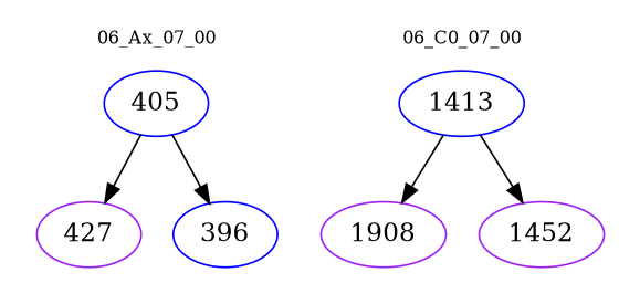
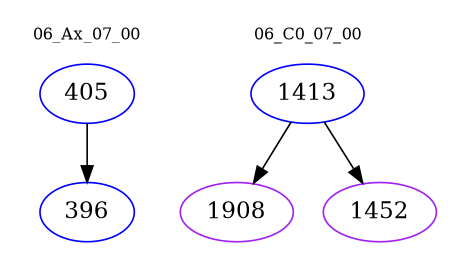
  digraph {
    node [color=blue]
    edge [color=black]
    n1 [label=405]
-   n2 [color=purple label=427]
    n3 [label=396]
    n4 [label=1413]
    n5 [color=purple label=1908]
    n6 [color=purple label=1452]
    subgraph cluster_1 {
      color=white
      fontsize=10
      label="06_Ax_07_00"
      n1
-     n2
      n3
    }
    subgraph cluster_2 {
      color=white
      fontsize=10
      label="06_C0_07_00"
      n4
      n5
      n6
    }
-   n1 -> n2
    n1 -> n3
    n4 -> n5
    n4 -> n6
  }
